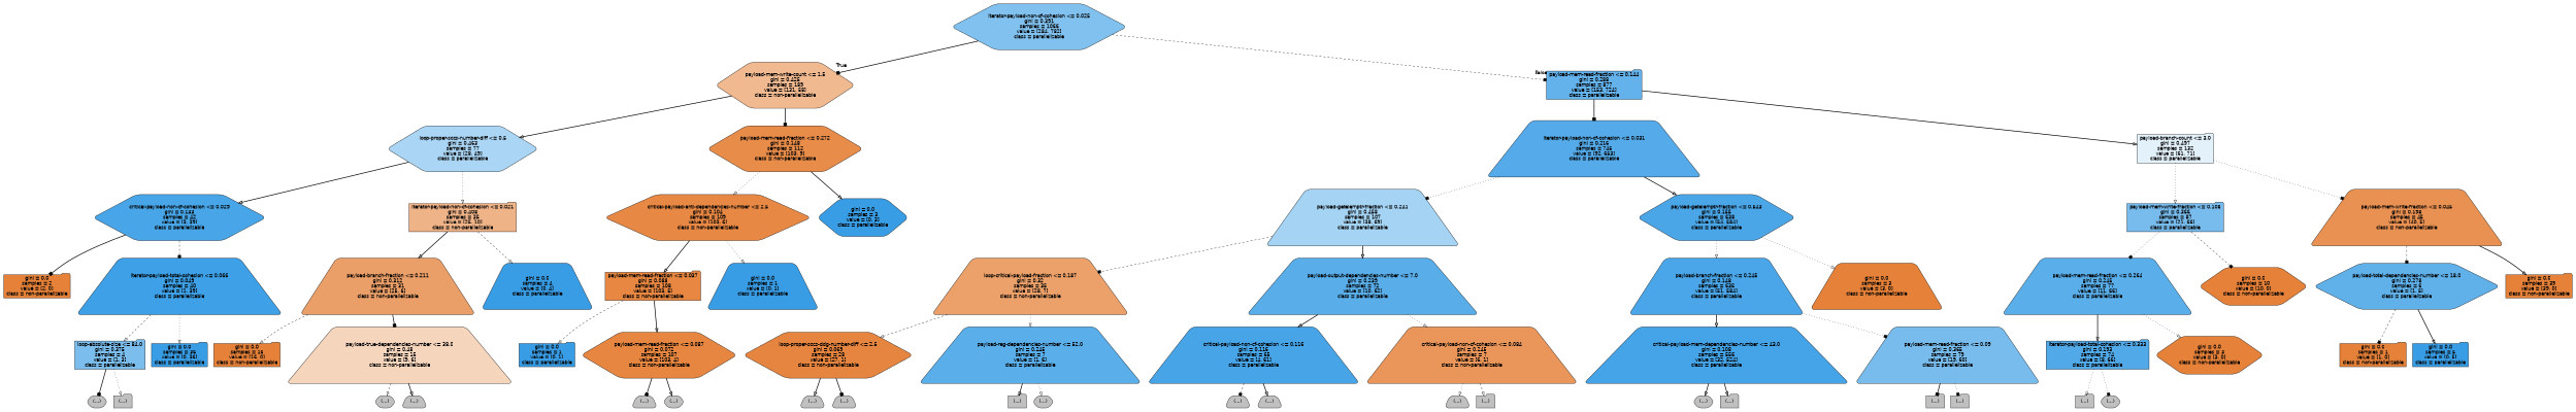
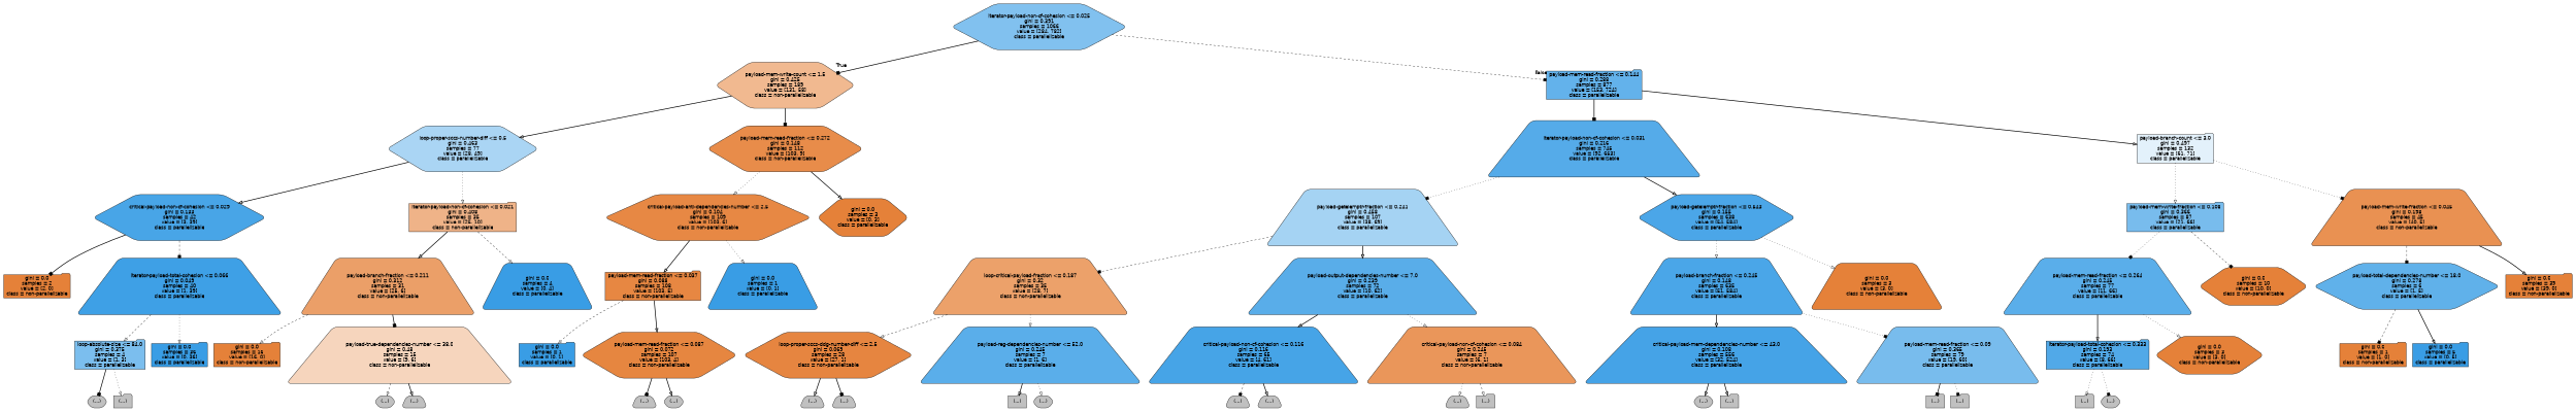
  digraph {
    node [color=black fillcolor="#C0C0C0" fontname=helvetica shape=trapezium style="filled, rounded"]
    edge [fontname=helvetica style=bold arrowhead=onormal]
    n1 [fillcolor="#399de5a2" label="iterator-payload-non-cf-cohesion <= 0.025\ngini = 0.391\nsamples = 1066\nvalue = [284, 782]\nclass = parallelizable" shape=hexagon]
    n2 [fillcolor="#e581398e" label="payload-mem-write-count <= 1.5\ngini = 0.425\nsamples = 189\nvalue = [131, 58]\nclass = non-parallelizable" shape=hexagon]
    n3 [fillcolor="#399de5c9" label="payload-mem-read-fraction <= 0.144\ngini = 0.288\nsamples = 877\nvalue = [153, 724]\nclass = parallelizable" shape=folder]
    n4 [fillcolor="#399de56d" label="loop-proper-sccs-number-diff <= 0.5\ngini = 0.463\nsamples = 77\nvalue = [28, 49]\nclass = parallelizable" shape=hexagon]
    n5 [fillcolor="#e58139e9" label="payload-mem-read-fraction <= 0.272\ngini = 0.148\nsamples = 112\nvalue = [103, 9]\nclass = non-parallelizable" shape=hexagon]
    n6 [fillcolor="#399de5eb" label="critical-payload-non-cf-cohesion <= 0.029\ngini = 0.133\nsamples = 42\nvalue = [3, 39]\nclass = parallelizable" shape=hexagon]
    n7 [fillcolor="#e5813999" label="iterator-payload-non-cf-cohesion <= 0.021\ngini = 0.408\nsamples = 35\nvalue = [25, 10]\nclass = non-parallelizable" shape=folder]
    n8 [fillcolor="#e58139ff" label="gini = 0.0\nsamples = 2\nvalue = [2, 0]\nclass = non-parallelizable" shape=folder]
    n9 [fillcolor="#399de5f8" label="iterator-payload-total-cohesion <= 0.066\ngini = 0.049\nsamples = 40\nvalue = [1, 39]\nclass = parallelizable"]
    n10 [fillcolor="#399de5aa" label="loop-absolute-size <= 84.0\ngini = 0.375\nsamples = 4\nvalue = [1, 3]\nclass = parallelizable" shape=folder]
    n11 [fillcolor="#399de5ff" label="gini = 0.0\nsamples = 36\nvalue = [0, 36]\nclass = parallelizable" shape=folder]
    n12 [label="(...)" shape=hexagon]
    n13 [label="(...)" shape=folder]
    n14 [fillcolor="#e58139c2" label="payload-branch-fraction <= 0.211\ngini = 0.312\nsamples = 31\nvalue = [25, 6]\nclass = non-parallelizable"]
    n15 [fillcolor="#399de5ff" label="gini = 0.0\nsamples = 4\nvalue = [0, 4]\nclass = parallelizable"]
    n16 [fillcolor="#e58139ff" label="gini = 0.0\nsamples = 16\nvalue = [16, 0]\nclass = non-parallelizable" shape=folder]
    n17 [fillcolor="#e5813955" label="payload-true-dependencies-number <= 38.0\ngini = 0.48\nsamples = 15\nvalue = [9, 6]\nclass = non-parallelizable"]
    n18 [label="(...)" shape=hexagon]
    n19 [label="(...)"]
    n20 [fillcolor="#e58139f0" label="critical-payload-anti-dependencies-number <= 2.5\ngini = 0.104\nsamples = 109\nvalue = [103, 6]\nclass = non-parallelizable" shape=hexagon]
-   n21 [fillcolor="#399de5ff" label="gini = 0.0\nsamples = 3\nvalue = [0, 3]\nclass = parallelizable" shape=hexagon]
+   n21 [fillcolor="#e58139ff" label="gini = 0.0\nsamples = 3\nvalue = [0, 3]\nclass = parallelizable" shape=hexagon]
    n22 [fillcolor="#e58139f3" label="payload-mem-read-fraction <= 0.037\ngini = 0.088\nsamples = 108\nvalue = [103, 5]\nclass = non-parallelizable" shape=folder]
    n23 [fillcolor="#399de5ff" label="gini = 0.0\nsamples = 1\nvalue = [0, 1]\nclass = parallelizable"]
    n24 [fillcolor="#399de5ff" label="gini = 0.0\nsamples = 1\nvalue = [0, 1]\nclass = parallelizable" shape=folder]
    n25 [fillcolor="#e58139f5" label="payload-mem-read-fraction <= 0.087\ngini = 0.072\nsamples = 107\nvalue = [103, 4]\nclass = non-parallelizable" shape=hexagon]
    n26 [label="(...)"]
    n27 [label="(...)" shape=hexagon]
    n28 [fillcolor="#399de5db" label="iterator-payload-non-cf-cohesion <= 0.031\ngini = 0.216\nsamples = 745\nvalue = [92, 653]\nclass = parallelizable"]
    n29 [fillcolor="#399de524" label="payload-branch-count <= 3.0\ngini = 0.497\nsamples = 132\nvalue = [61, 71]\nclass = parallelizable" shape=folder]
    n30 [fillcolor="#399de573" label="payload-getelemptr-fraction <= 0.241\ngini = 0.458\nsamples = 107\nvalue = [38, 69]\nclass = parallelizable"]
    n31 [fillcolor="#399de5e7" label="payload-getelemptr-fraction <= 0.543\ngini = 0.155\nsamples = 638\nvalue = [54, 584]\nclass = parallelizable" shape=hexagon]
    n32 [fillcolor="#e58139bf" label="loop-critical-payload-fraction <= 0.187\ngini = 0.32\nsamples = 35\nvalue = [28, 7]\nclass = non-parallelizable"]
    n33 [fillcolor="#399de5d6" label="payload-output-dependencies-number <= 7.0\ngini = 0.239\nsamples = 72\nvalue = [10, 62]\nclass = parallelizable"]
    n34 [fillcolor="#e58139f6" label="loop-proper-sccs-ddg-number-diff <= 2.5\ngini = 0.069\nsamples = 28\nvalue = [27, 1]\nclass = non-parallelizable" shape=hexagon]
    n35 [fillcolor="#399de5d4" label="payload-reg-dependencies-number <= 52.0\ngini = 0.245\nsamples = 7\nvalue = [1, 6]\nclass = parallelizable"]
    n36 [label="(...)"]
    n37 [label="(...)"]
    n38 [label="(...)" shape=folder]
    n39 [label="(...)" shape=hexagon]
    n40 [fillcolor="#399de5ee" label="critical-payload-non-cf-cohesion <= 0.116\ngini = 0.116\nsamples = 65\nvalue = [4, 61]\nclass = parallelizable"]
    n41 [fillcolor="#e58139d4" label="critical-payload-non-cf-cohesion <= 0.084\ngini = 0.245\nsamples = 7\nvalue = [6, 1]\nclass = non-parallelizable"]
    n42 [label="(...)"]
    n43 [label="(...)"]
    n44 [label="(...)"]
    n45 [label="(...)" shape=folder]
    n46 [fillcolor="#399de5e9" label="payload-branch-fraction <= 0.245\ngini = 0.148\nsamples = 635\nvalue = [51, 584]\nclass = parallelizable"]
    n47 [fillcolor="#e58139ff" label="gini = 0.0\nsamples = 3\nvalue = [3, 0]\nclass = non-parallelizable"]
    n48 [fillcolor="#399de5ef" label="critical-payload-mem-dependencies-number <= 43.0\ngini = 0.108\nsamples = 556\nvalue = [32, 524]\nclass = parallelizable"]
    n49 [fillcolor="#399de5ae" label="payload-mem-read-fraction <= 0.09\ngini = 0.365\nsamples = 79\nvalue = [19, 60]\nclass = parallelizable"]
    n50 [label="(...)" shape=hexagon]
    n51 [label="(...)" shape=folder]
    n52 [label="(...)" shape=folder]
    n53 [label="(...)" shape=folder]
    n54 [fillcolor="#399de5ae" label="payload-mem-write-fraction <= 0.108\ngini = 0.366\nsamples = 87\nvalue = [21, 66]\nclass = parallelizable" shape=folder]
    n55 [fillcolor="#e58139df" label="payload-mem-write-fraction <= 0.045\ngini = 0.198\nsamples = 45\nvalue = [40, 5]\nclass = non-parallelizable"]
    n56 [fillcolor="#399de5d4" label="payload-mem-read-fraction <= 0.264\ngini = 0.245\nsamples = 77\nvalue = [11, 66]\nclass = parallelizable"]
    n57 [fillcolor="#e58139ff" label="gini = 0.0\nsamples = 10\nvalue = [10, 0]\nclass = non-parallelizable" shape=hexagon]
    n58 [fillcolor="#399de5e0" label="iterator-payload-total-cohesion <= 0.333\ngini = 0.193\nsamples = 74\nvalue = [8, 66]\nclass = parallelizable" shape=folder]
    n59 [fillcolor="#e58139ff" label="gini = 0.0\nsamples = 3\nvalue = [3, 0]\nclass = non-parallelizable" shape=hexagon]
    n60 [label="(...)" shape=folder]
    n61 [label="(...)" shape=hexagon]
    n62 [fillcolor="#399de5cc" label="payload-total-dependencies-number <= 18.0\ngini = 0.278\nsamples = 6\nvalue = [1, 5]\nclass = parallelizable" shape=hexagon]
    n63 [fillcolor="#e58139ff" label="gini = 0.0\nsamples = 39\nvalue = [39, 0]\nclass = non-parallelizable" shape=folder]
    n64 [fillcolor="#e58139ff" label="gini = 0.0\nsamples = 1\nvalue = [1, 0]\nclass = non-parallelizable" shape=folder]
    n65 [fillcolor="#399de5ff" label="gini = 0.0\nsamples = 5\nvalue = [0, 5]\nclass = parallelizable" shape=folder]
    n1 -> n2 [headlabel=True labelangle=45 labeldistance=2.5 arrowhead=box]
    n1 -> n3 [headlabel=False labelangle=-45 labeldistance=2.5 style=dashed arrowhead=box]
    n2 -> n4
    n2 -> n5 [arrowhead=box]
    n3 -> n28 [arrowhead=box]
    n3 -> n29
    n4 -> n6
    n4 -> n7 [style=dotted]
    n5 -> n20 [style=dotted]
    n5 -> n21
    n6 -> n8 [arrowhead=box]
    n6 -> n9 [style=dashed arrowhead=box]
    n7 -> n14
    n7 -> n15 [style=dashed]
    n9 -> n10 [style=dashed]
    n9 -> n11 [style=dotted]
    n10 -> n12 [arrowhead=box]
    n10 -> n13 [style=dotted]
    n14 -> n16 [style=dashed]
    n14 -> n17 [arrowhead=box]
    n17 -> n18 [style=dashed]
    n17 -> n19
    n20 -> n22
    n20 -> n23 [style=dotted]
    n22 -> n24 [style=dashed]
    n22 -> n25
    n25 -> n26 [arrowhead=box]
    n25 -> n27
    n28 -> n30 [style=dotted arrowhead=box]
    n28 -> n31
    n29 -> n54 [style=dotted]
    n29 -> n55 [style=dotted arrowhead=box]
    n30 -> n32 [style=dashed arrowhead=box]
    n30 -> n33
    n31 -> n46 [style=dotted]
    n31 -> n47 [style=dotted]
    n32 -> n34 [style=dashed]
    n32 -> n35 [style=dotted]
    n33 -> n40
    n33 -> n41 [style=dotted]
    n34 -> n36
    n34 -> n37 [arrowhead=box]
    n35 -> n38
    n35 -> n39 [style=dotted]
    n40 -> n42 [style=dashed arrowhead=box]
    n40 -> n43
    n41 -> n44 [style=dotted]
    n41 -> n45 [style=dashed]
    n46 -> n48
    n46 -> n49 [style=dotted arrowhead=box]
    n48 -> n50
    n48 -> n51
    n49 -> n52 [arrowhead=box]
    n49 -> n53 [style=dotted arrowhead=box]
    n54 -> n56 [style=dotted arrowhead=box]
    n54 -> n57 [style=dashed arrowhead=box]
    n55 -> n62 [style=dashed arrowhead=box]
    n55 -> n63
    n56 -> n58
    n56 -> n59 [style=dotted]
    n58 -> n60 [style=dotted]
    n58 -> n61 [style=dotted arrowhead=box]
    n62 -> n64 [style=dashed arrowhead=box]
    n62 -> n65
  }
